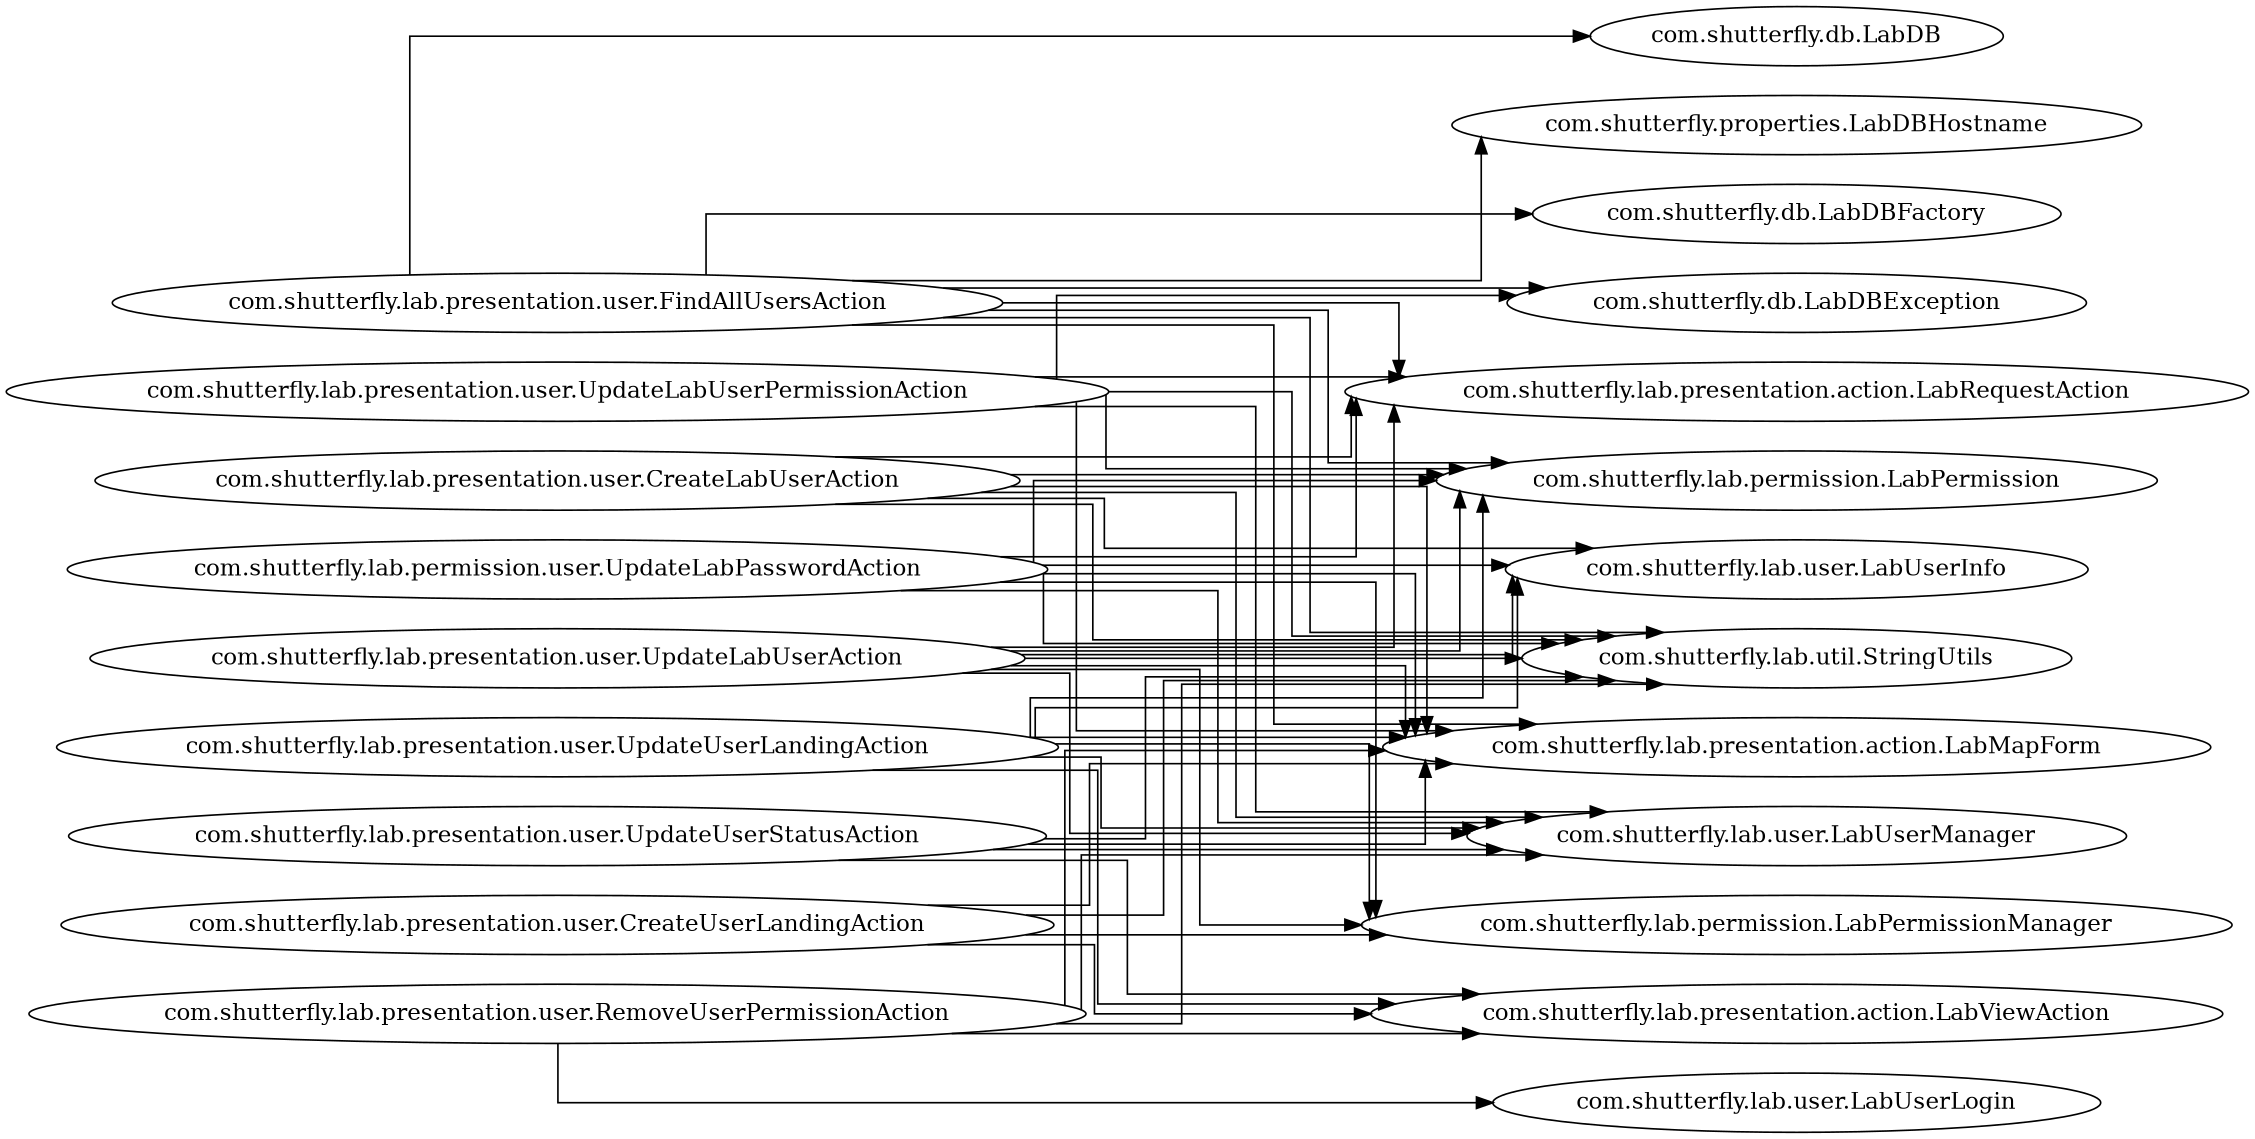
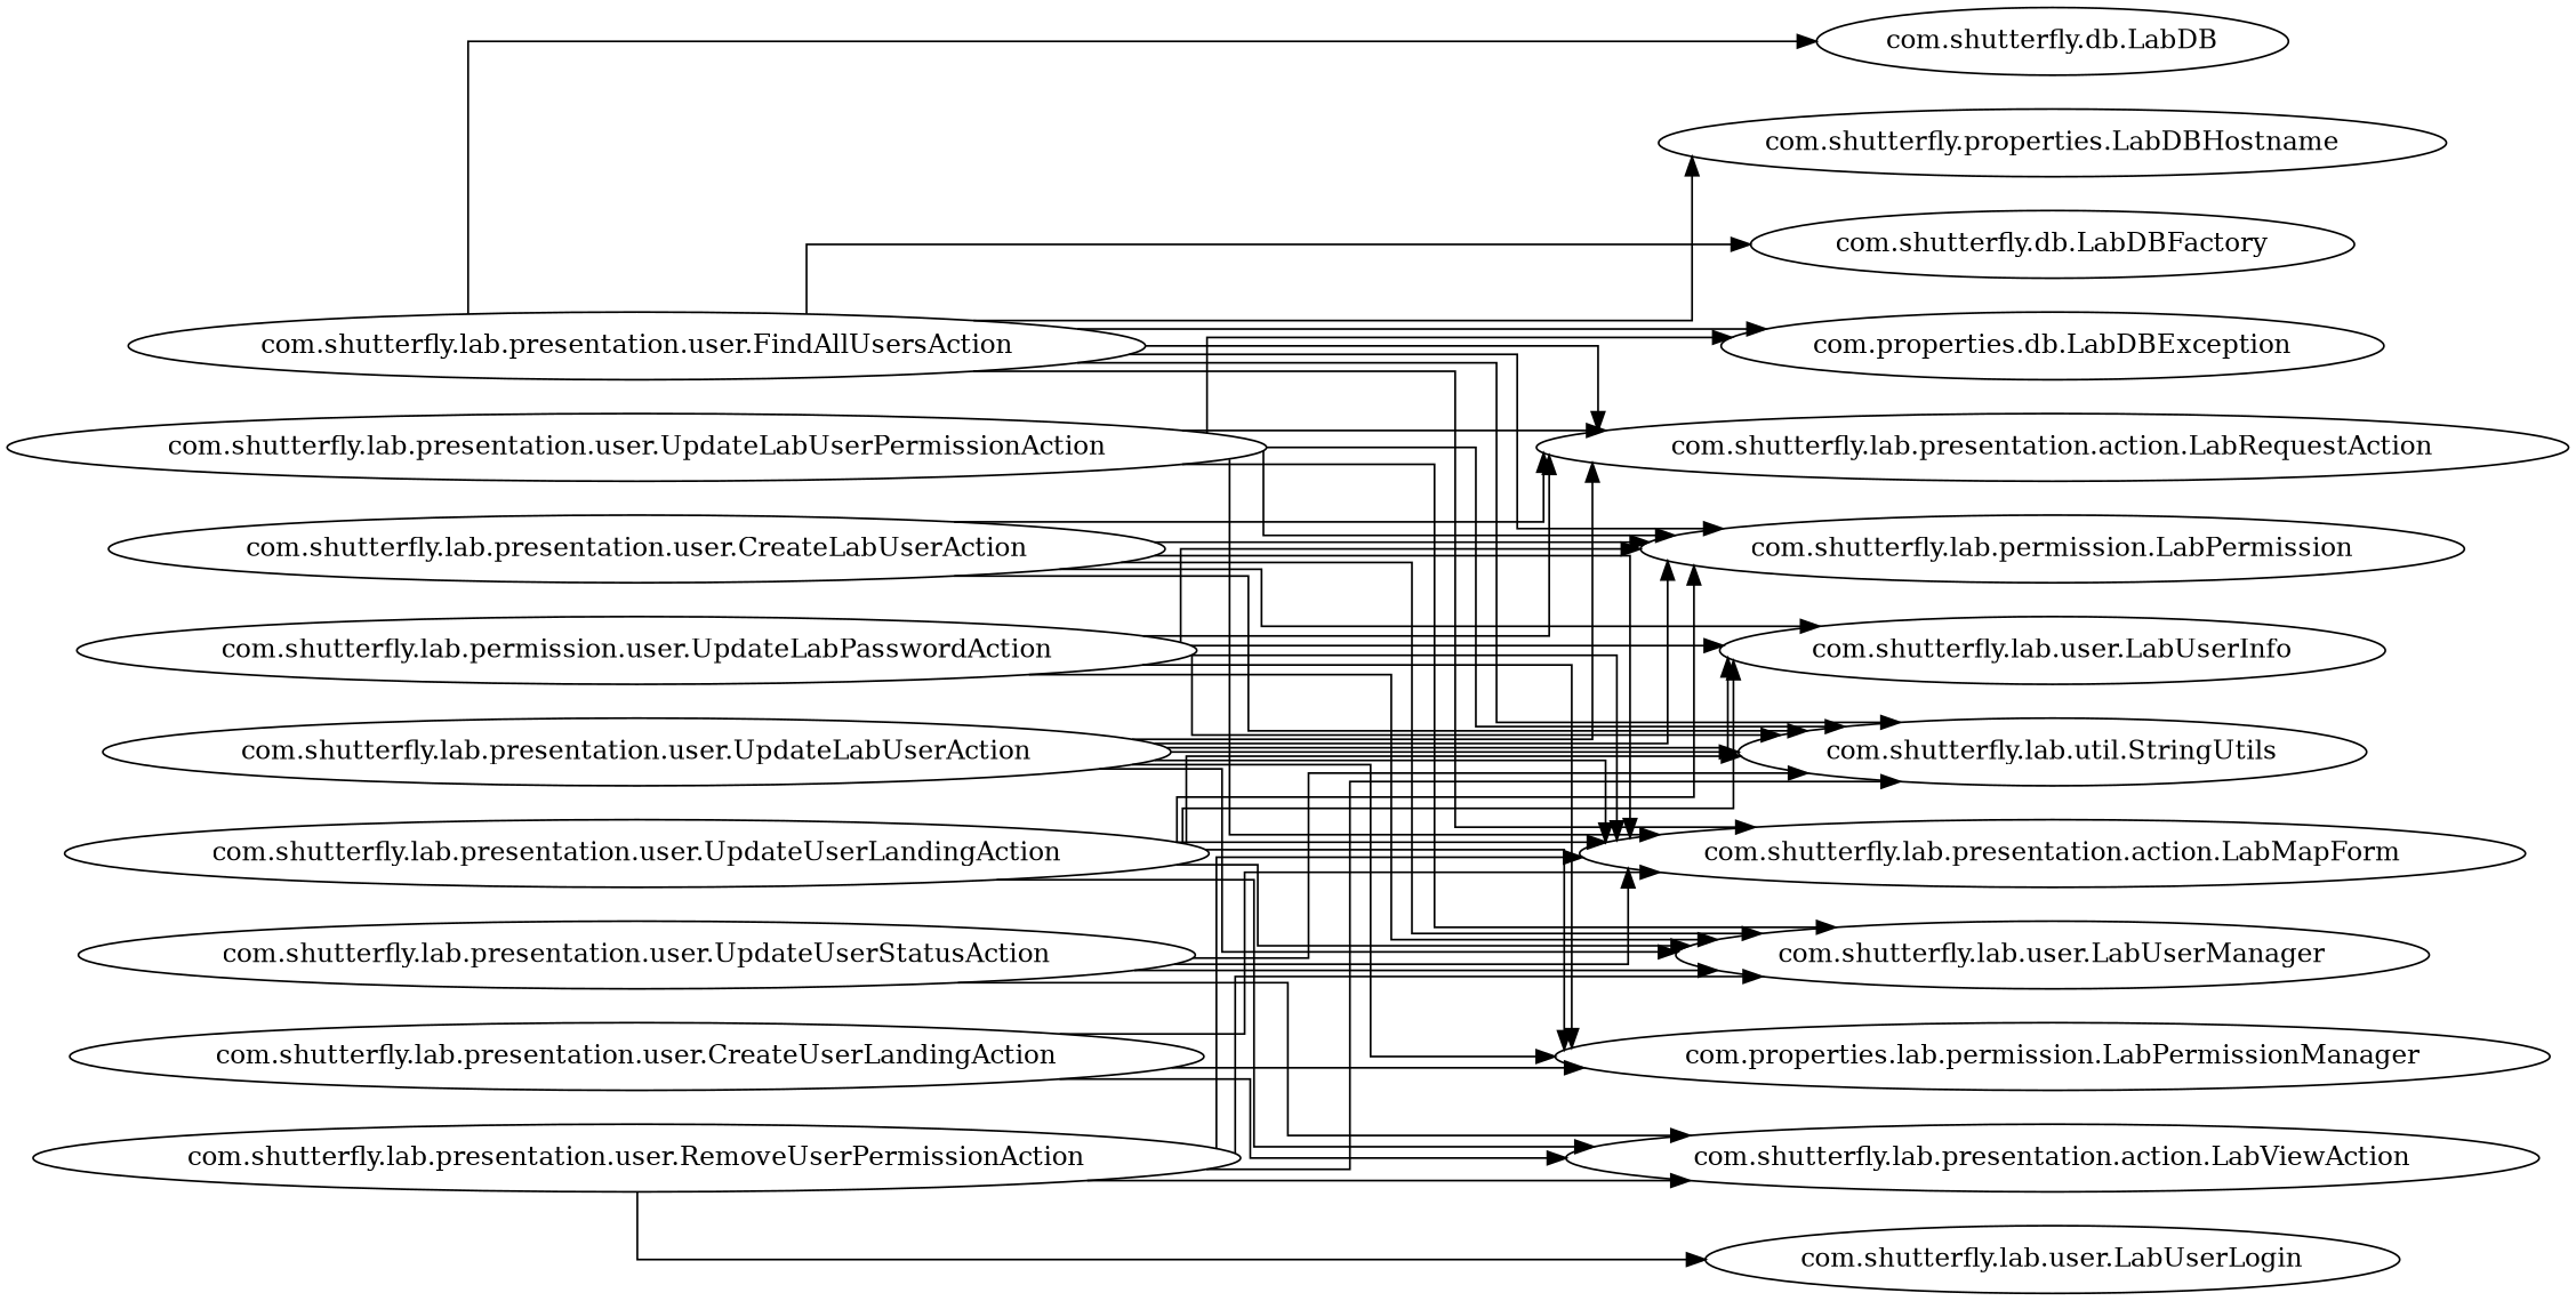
  digraph {
    concentrate=true
    rankdir=LR
    ranksep=2.0
    splines=ortho
    "com.shutterfly.lab.presentation.user.CreateLabUserAction"
    "com.shutterfly.lab.presentation.action.LabRequestAction"
    "com.shutterfly.lab.presentation.action.LabMapForm"
    "com.shutterfly.lab.permission.LabPermission"
    "com.shutterfly.lab.user.LabUserManager"
    "com.shutterfly.lab.user.LabUserInfo"
    "com.shutterfly.lab.util.StringUtils"
    "com.shutterfly.lab.presentation.user.CreateUserLandingAction"
    "com.shutterfly.lab.presentation.action.LabViewAction"
-   "com.shutterfly.lab.permission.LabPermissionManager"
+   "com.shutterfly.lab.permission.LabPermissionManager" [label="com.properties.lab.permission.LabPermissionManager"]
    "com.shutterfly.lab.presentation.user.FindAllUsersAction"
-   "com.shutterfly.db.LabDBException"
+   "com.shutterfly.db.LabDBException" [label="com.properties.db.LabDBException"]
    "com.shutterfly.db.LabDB"
    "com.shutterfly.properties.LabDBHostname"
    "com.shutterfly.db.LabDBFactory"
    "com.shutterfly.lab.presentation.user.RemoveUserPermissionAction"
    "com.shutterfly.lab.user.LabUserLogin"
    n18 [label="com.shutterfly.lab.permission.user.UpdateLabPasswordAction"]
    "com.shutterfly.lab.presentation.user.UpdateLabUserAction"
    "com.shutterfly.lab.presentation.user.UpdateLabUserPermissionAction"
    "com.shutterfly.lab.presentation.user.UpdateUserLandingAction"
    "com.shutterfly.lab.presentation.user.UpdateUserStatusAction"
    "com.shutterfly.lab.presentation.user.CreateLabUserAction" -> "com.shutterfly.lab.presentation.action.LabRequestAction"
    "com.shutterfly.lab.presentation.user.CreateLabUserAction" -> "com.shutterfly.lab.presentation.action.LabMapForm"
    "com.shutterfly.lab.presentation.user.CreateLabUserAction" -> "com.shutterfly.lab.permission.LabPermission"
    "com.shutterfly.lab.presentation.user.CreateLabUserAction" -> "com.shutterfly.lab.user.LabUserManager"
    "com.shutterfly.lab.presentation.user.CreateLabUserAction" -> "com.shutterfly.lab.user.LabUserInfo"
    "com.shutterfly.lab.presentation.user.CreateLabUserAction" -> "com.shutterfly.lab.util.StringUtils"
    "com.shutterfly.lab.presentation.user.CreateUserLandingAction" -> "com.shutterfly.lab.presentation.action.LabMapForm"
    "com.shutterfly.lab.presentation.user.CreateUserLandingAction" -> "com.shutterfly.lab.presentation.action.LabViewAction"
    "com.shutterfly.lab.presentation.user.CreateUserLandingAction" -> "com.shutterfly.lab.permission.LabPermissionManager"
    "com.shutterfly.lab.presentation.user.FindAllUsersAction" -> "com.shutterfly.lab.presentation.action.LabRequestAction"
    "com.shutterfly.lab.presentation.user.FindAllUsersAction" -> "com.shutterfly.lab.presentation.action.LabMapForm"
    "com.shutterfly.lab.presentation.user.FindAllUsersAction" -> "com.shutterfly.lab.permission.LabPermission"
    "com.shutterfly.lab.presentation.user.FindAllUsersAction" -> "com.shutterfly.lab.util.StringUtils"
    "com.shutterfly.lab.presentation.user.FindAllUsersAction" -> "com.shutterfly.db.LabDBException"
    "com.shutterfly.lab.presentation.user.FindAllUsersAction" -> "com.shutterfly.db.LabDB"
    "com.shutterfly.lab.presentation.user.FindAllUsersAction" -> "com.shutterfly.properties.LabDBHostname"
    "com.shutterfly.lab.presentation.user.FindAllUsersAction" -> "com.shutterfly.db.LabDBFactory"
    "com.shutterfly.lab.presentation.user.RemoveUserPermissionAction" -> "com.shutterfly.lab.presentation.action.LabMapForm"
    "com.shutterfly.lab.presentation.user.RemoveUserPermissionAction" -> "com.shutterfly.lab.user.LabUserManager"
    "com.shutterfly.lab.presentation.user.RemoveUserPermissionAction" -> "com.shutterfly.lab.util.StringUtils"
    "com.shutterfly.lab.presentation.user.RemoveUserPermissionAction" -> "com.shutterfly.lab.presentation.action.LabViewAction"
    "com.shutterfly.lab.presentation.user.RemoveUserPermissionAction" -> "com.shutterfly.lab.user.LabUserLogin"
    n18 -> "com.shutterfly.lab.presentation.action.LabRequestAction"
    n18 -> "com.shutterfly.lab.presentation.action.LabMapForm"
    n18 -> "com.shutterfly.lab.permission.LabPermission"
    n18 -> "com.shutterfly.lab.user.LabUserManager"
    n18 -> "com.shutterfly.lab.user.LabUserInfo"
    n18 -> "com.shutterfly.lab.util.StringUtils"
    n18 -> "com.shutterfly.lab.permission.LabPermissionManager"
    "com.shutterfly.lab.presentation.user.UpdateLabUserAction" -> "com.shutterfly.lab.presentation.action.LabRequestAction"
    "com.shutterfly.lab.presentation.user.UpdateLabUserAction" -> "com.shutterfly.lab.presentation.action.LabMapForm"
    "com.shutterfly.lab.presentation.user.UpdateLabUserAction" -> "com.shutterfly.lab.permission.LabPermission"
    "com.shutterfly.lab.presentation.user.UpdateLabUserAction" -> "com.shutterfly.lab.user.LabUserManager"
    "com.shutterfly.lab.presentation.user.UpdateLabUserAction" -> "com.shutterfly.lab.user.LabUserInfo"
    "com.shutterfly.lab.presentation.user.UpdateLabUserAction" -> "com.shutterfly.lab.util.StringUtils"
    "com.shutterfly.lab.presentation.user.UpdateLabUserAction" -> "com.shutterfly.lab.permission.LabPermissionManager"
    "com.shutterfly.lab.presentation.user.UpdateLabUserPermissionAction" -> "com.shutterfly.lab.presentation.action.LabRequestAction"
    "com.shutterfly.lab.presentation.user.UpdateLabUserPermissionAction" -> "com.shutterfly.lab.presentation.action.LabMapForm"
    "com.shutterfly.lab.presentation.user.UpdateLabUserPermissionAction" -> "com.shutterfly.lab.permission.LabPermission"
    "com.shutterfly.lab.presentation.user.UpdateLabUserPermissionAction" -> "com.shutterfly.lab.user.LabUserManager"
    "com.shutterfly.lab.presentation.user.UpdateLabUserPermissionAction" -> "com.shutterfly.lab.util.StringUtils"
    "com.shutterfly.lab.presentation.user.UpdateLabUserPermissionAction" -> "com.shutterfly.db.LabDBException"
    "com.shutterfly.lab.presentation.user.UpdateUserLandingAction" -> "com.shutterfly.lab.presentation.action.LabMapForm"
    "com.shutterfly.lab.presentation.user.UpdateUserLandingAction" -> "com.shutterfly.lab.permission.LabPermission"
    "com.shutterfly.lab.presentation.user.UpdateUserLandingAction" -> "com.shutterfly.lab.user.LabUserManager"
    "com.shutterfly.lab.presentation.user.UpdateUserLandingAction" -> "com.shutterfly.lab.user.LabUserInfo"
-   "com.shutterfly.lab.presentation.user.CreateUserLandingAction" -> "com.shutterfly.lab.util.StringUtils"
+   "com.shutterfly.lab.presentation.user.UpdateUserLandingAction" -> "com.shutterfly.lab.util.StringUtils"
    "com.shutterfly.lab.presentation.user.UpdateUserLandingAction" -> "com.shutterfly.lab.presentation.action.LabViewAction"
    "com.shutterfly.lab.presentation.user.UpdateUserLandingAction" -> "com.shutterfly.lab.permission.LabPermissionManager"
    "com.shutterfly.lab.presentation.user.UpdateUserStatusAction" -> "com.shutterfly.lab.presentation.action.LabMapForm"
    "com.shutterfly.lab.presentation.user.UpdateUserStatusAction" -> "com.shutterfly.lab.user.LabUserManager"
    "com.shutterfly.lab.presentation.user.UpdateUserStatusAction" -> "com.shutterfly.lab.util.StringUtils"
    "com.shutterfly.lab.presentation.user.UpdateUserStatusAction" -> "com.shutterfly.lab.presentation.action.LabViewAction"
  }
